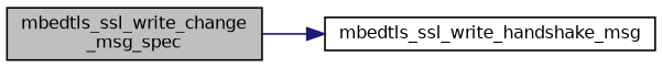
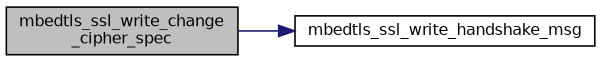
  digraph {
    rankdir=LR
    node [color=black fontname=Helvetica fontsize=10 shape=record style=filled]
-   n1 [fillcolor=grey75 fontcolor=black height=0.2 label="mbedtls_ssl_write_change\l_msg_spec" width=0.4]
+   n1 [fillcolor=grey75 fontcolor=black height=0.2 label="mbedtls_ssl_write_change\l_cipher_spec" width=0.4]
    n2 [fillcolor=white height=0.2 label=mbedtls_ssl_write_handshake_msg width=0.4]
    n1 -> n2 [color=midnightblue fontname=Helvetica fontsize=10 labelfontname=Helvetica labelfontsize=10 style=solid]
  }
